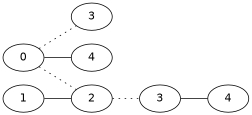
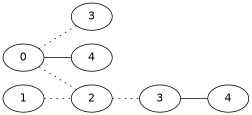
  graph {
    fontname="DejaVu Sans"
    rankdir=LR
    node [fontname="DejaVu Sans"]
    edge [fontname="DejaVu Sans"]
    n1 [label=0]
    n2 [label=3]
    n3 [label=4]
    n4 [label=2]
    n5 [label=1]
    n6 [label=3]
    n7 [label=4]
    n1 -- n2 [style=dotted]
    n1 -- n3
    n1 -- n4 [style=dotted]
    n4 -- n6 [style=dotted]
-   n5 -- n4
+   n5 -- n4 [style=dotted]
    n6 -- n7
  }
